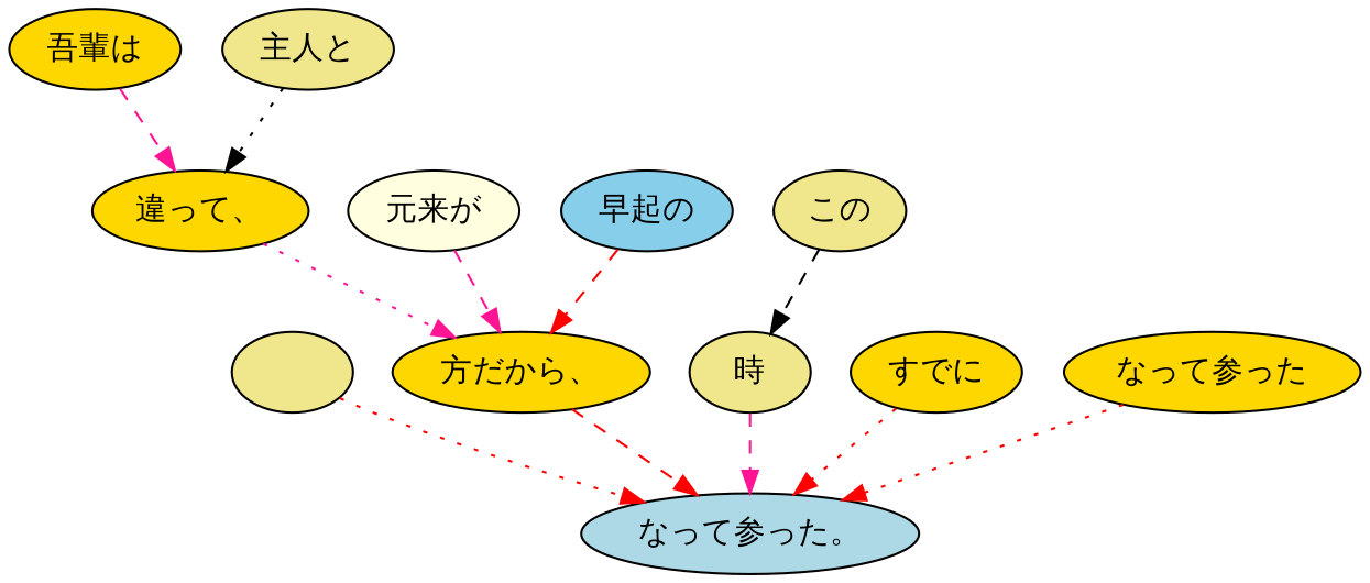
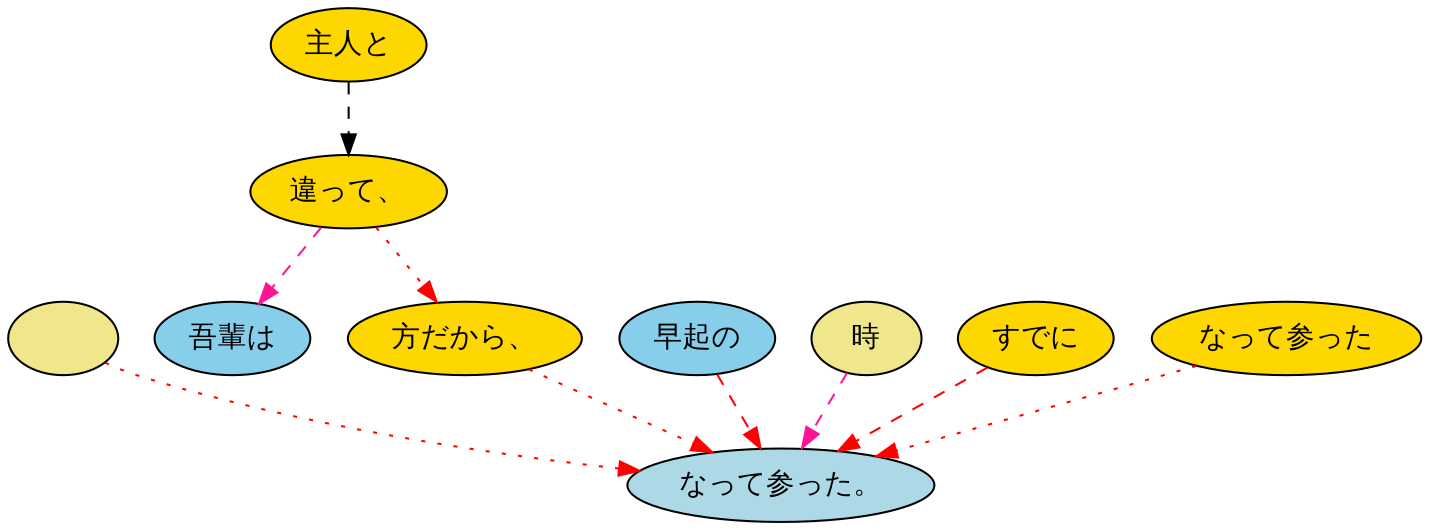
  digraph {
    fontname="Roboto Mono"
    node [fillcolor=gold fontname="Roboto Mono" style=filled]
    edge [color=red fontname="Roboto Mono" style=dashed]
    n1 [fillcolor=khaki label="　"]
    n2 [fillcolor=lightblue label="なって参った。"]
-   n3 [label="吾輩は"]
+   n3 [fillcolor=skyblue label="吾輩は"]
    n4 [label="違って、"]
    n5 [label="方だから、"]
-   n6 [fillcolor=khaki label="主人と"]
-   n7 [fillcolor=lightyellow label="元来が"]
+   n6 [label="主人と"]
    n8 [fillcolor=skyblue label="早起の"]
-   n9 [fillcolor=khaki label="この"]
    n10 [fillcolor=khaki label="時"]
    n11 [label="すでに"]
    n12 [label="なって参った"]
    n1 -> n2 [style=dotted]
-   n3 -> n4 [color=deeppink]
-   n4 -> n5 [color=deeppink style=dotted]
-   n5 -> n2
-   n6 -> n4 [color=black style=dotted]
-   n7 -> n5 [color=deeppink]
-   n8 -> n5
-   n9 -> n10 [color=black]
+   n4 -> n3 [color=deeppink]
+   n4 -> n5 [style=dotted]
+   n5 -> n2 [style=dotted]
+   n6 -> n4 [color=black]
+   n8 -> n2
    n10 -> n2 [color=deeppink]
-   n11 -> n2 [style=dotted]
+   n11 -> n2
    n12 -> n2 [style=dotted]
  }
